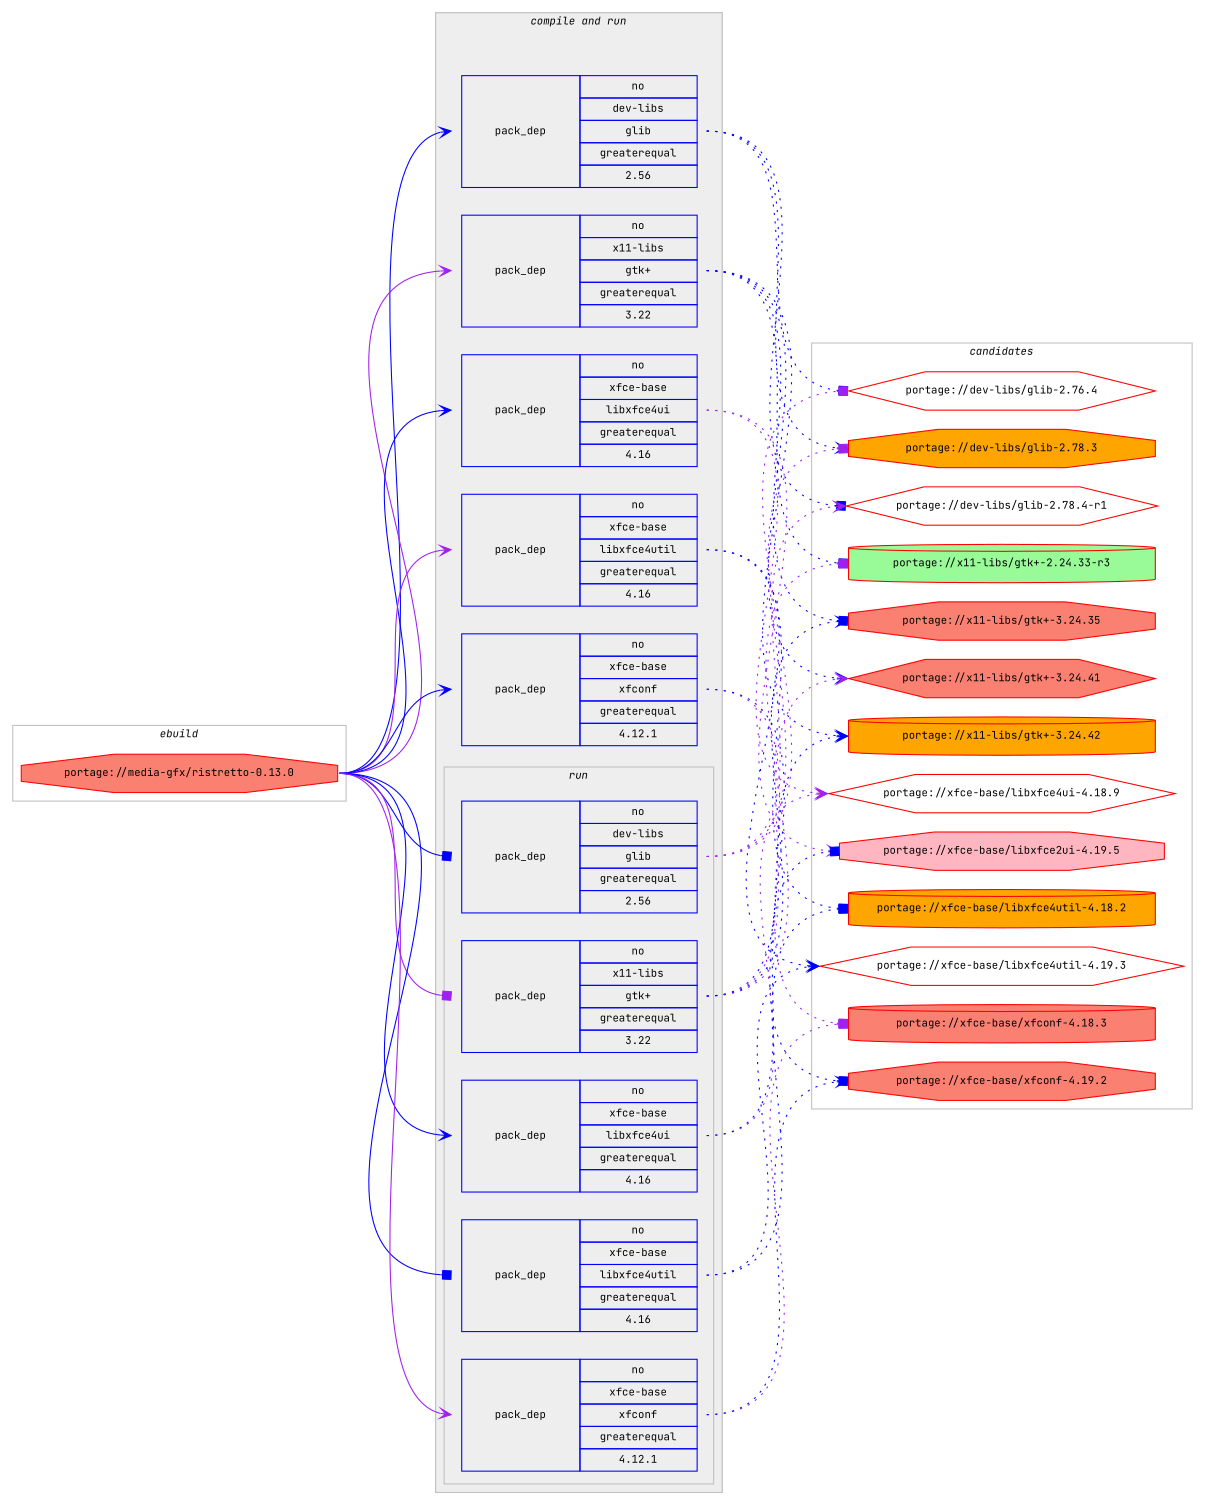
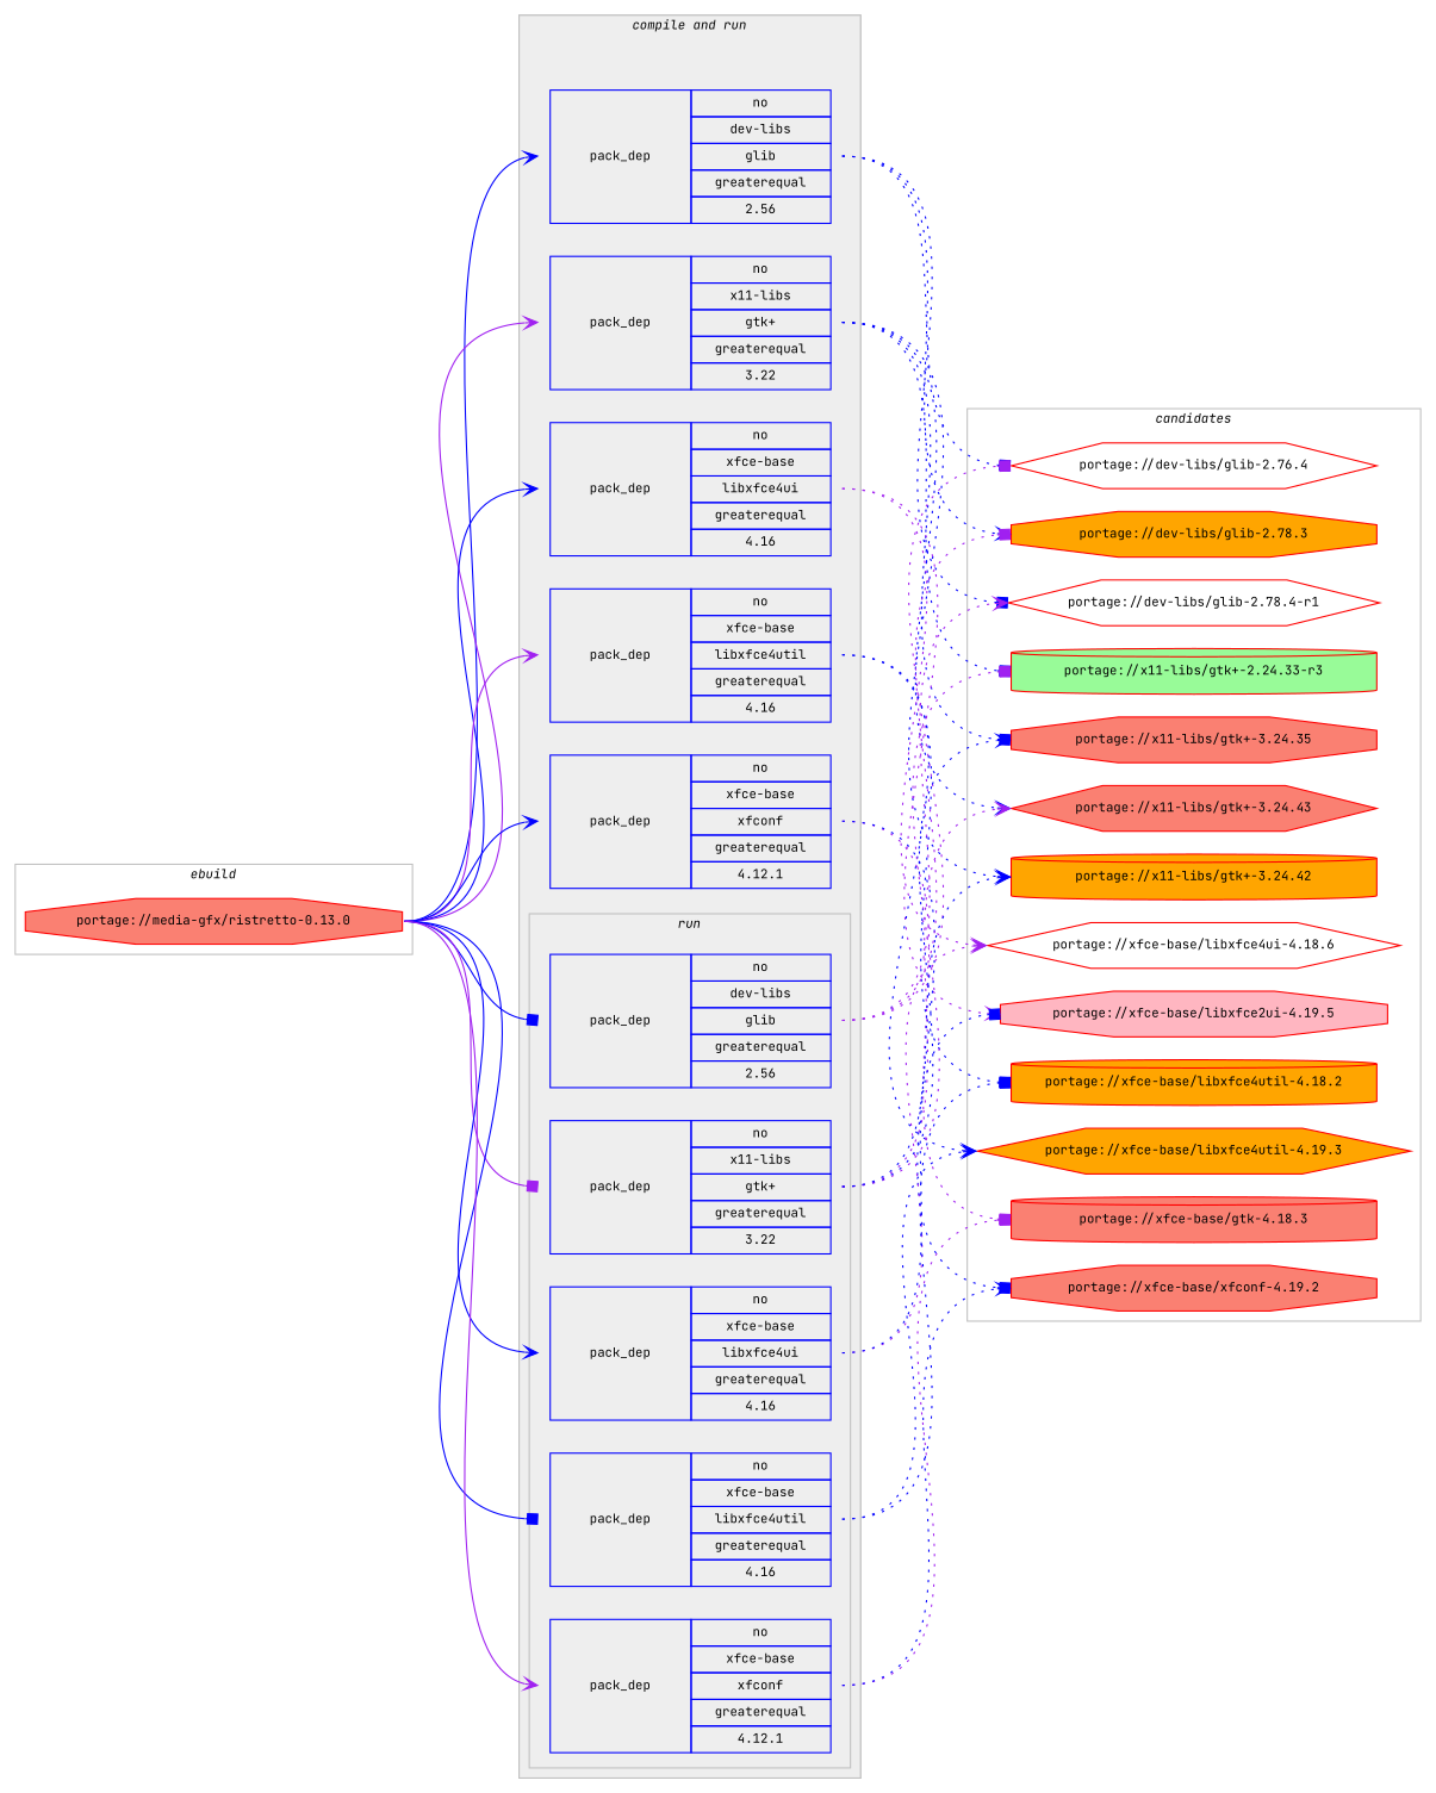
  digraph {
    compound=true
    concentrate=true
    fontname="JetBrains Mono"
    fontsize=10
    newrank=true
    rankdir=LR
    ranksep=1.5
    node [color=red fontname="JetBrains Mono" fontsize=10 shape=none style=filled]
    edge [arrowhead=vee color=blue fontname="JetBrains Mono" headport=w style=dotted tailport=e weight=100]
    n1 [fillcolor=salmon label="portage://media-gfx/ristretto-0.13.0" shape=octagon width=4]
    n2 [color=blue label=<<TABLE BORDER="0" CELLBORDER="1" CELLSPACING="0" CELLPADDING="4" WIDTH="220"><TR><TD ROWSPAN="6" CELLPADDING="30">pack_dep</TD></TR><TR><TD WIDTH="110">no</TD></TR><TR><TD>dev-libs</TD></TR><TR><TD>glib</TD></TR><TR><TD>greaterequal</TD></TR><TR><TD>2.56</TD></TR></TABLE>> style=""]
    n3 [color=blue label=<<TABLE BORDER="0" CELLBORDER="1" CELLSPACING="0" CELLPADDING="4" WIDTH="220"><TR><TD ROWSPAN="6" CELLPADDING="30">pack_dep</TD></TR><TR><TD WIDTH="110">no</TD></TR><TR><TD>x11-libs</TD></TR><TR><TD>gtk+</TD></TR><TR><TD>greaterequal</TD></TR><TR><TD>3.22</TD></TR></TABLE>> style=""]
    n4 [color=blue label=<<TABLE BORDER="0" CELLBORDER="1" CELLSPACING="0" CELLPADDING="4" WIDTH="220"><TR><TD ROWSPAN="6" CELLPADDING="30">pack_dep</TD></TR><TR><TD WIDTH="110">no</TD></TR><TR><TD>xfce-base</TD></TR><TR><TD>libxfce4ui</TD></TR><TR><TD>greaterequal</TD></TR><TR><TD>4.16</TD></TR></TABLE>> style=""]
    n5 [color=blue label=<<TABLE BORDER="0" CELLBORDER="1" CELLSPACING="0" CELLPADDING="4" WIDTH="220"><TR><TD ROWSPAN="6" CELLPADDING="30">pack_dep</TD></TR><TR><TD WIDTH="110">no</TD></TR><TR><TD>xfce-base</TD></TR><TR><TD>libxfce4util</TD></TR><TR><TD>greaterequal</TD></TR><TR><TD>4.16</TD></TR></TABLE>> style=""]
    n6 [color=blue label=<<TABLE BORDER="0" CELLBORDER="1" CELLSPACING="0" CELLPADDING="4" WIDTH="220"><TR><TD ROWSPAN="6" CELLPADDING="30">pack_dep</TD></TR><TR><TD WIDTH="110">no</TD></TR><TR><TD>xfce-base</TD></TR><TR><TD>xfconf</TD></TR><TR><TD>greaterequal</TD></TR><TR><TD>4.12.1</TD></TR></TABLE>> style=""]
    n7 [color=blue label=<<TABLE BORDER="0" CELLBORDER="1" CELLSPACING="0" CELLPADDING="4" WIDTH="220"><TR><TD ROWSPAN="6" CELLPADDING="30">pack_dep</TD></TR><TR><TD WIDTH="110">no</TD></TR><TR><TD>dev-libs</TD></TR><TR><TD>glib</TD></TR><TR><TD>greaterequal</TD></TR><TR><TD>2.56</TD></TR></TABLE>> style=""]
    n8 [color=blue label=<<TABLE BORDER="0" CELLBORDER="1" CELLSPACING="0" CELLPADDING="4" WIDTH="220"><TR><TD ROWSPAN="6" CELLPADDING="30">pack_dep</TD></TR><TR><TD WIDTH="110">no</TD></TR><TR><TD>x11-libs</TD></TR><TR><TD>gtk+</TD></TR><TR><TD>greaterequal</TD></TR><TR><TD>3.22</TD></TR></TABLE>> style=""]
    n9 [color=blue label=<<TABLE BORDER="0" CELLBORDER="1" CELLSPACING="0" CELLPADDING="4" WIDTH="220"><TR><TD ROWSPAN="6" CELLPADDING="30">pack_dep</TD></TR><TR><TD WIDTH="110">no</TD></TR><TR><TD>xfce-base</TD></TR><TR><TD>libxfce4ui</TD></TR><TR><TD>greaterequal</TD></TR><TR><TD>4.16</TD></TR></TABLE>> style=""]
    n10 [color=blue label=<<TABLE BORDER="0" CELLBORDER="1" CELLSPACING="0" CELLPADDING="4" WIDTH="220"><TR><TD ROWSPAN="6" CELLPADDING="30">pack_dep</TD></TR><TR><TD WIDTH="110">no</TD></TR><TR><TD>xfce-base</TD></TR><TR><TD>libxfce4util</TD></TR><TR><TD>greaterequal</TD></TR><TR><TD>4.16</TD></TR></TABLE>> style=""]
    n11 [color=blue label=<<TABLE BORDER="0" CELLBORDER="1" CELLSPACING="0" CELLPADDING="4" WIDTH="220"><TR><TD ROWSPAN="6" CELLPADDING="30">pack_dep</TD></TR><TR><TD WIDTH="110">no</TD></TR><TR><TD>xfce-base</TD></TR><TR><TD>xfconf</TD></TR><TR><TD>greaterequal</TD></TR><TR><TD>4.12.1</TD></TR></TABLE>> style=""]
    n12 [fillcolor=white label="portage://dev-libs/glib-2.76.4" shape=hexagon width=4]
    n13 [fillcolor=orange label="portage://dev-libs/glib-2.78.3" shape=octagon width=4]
    n14 [fillcolor=white label="portage://dev-libs/glib-2.78.4-r1" shape=hexagon width=4]
    n15 [fillcolor=palegreen label="portage://x11-libs/gtk+-2.24.33-r3" shape=cylinder width=4]
    n16 [fillcolor=salmon label="portage://x11-libs/gtk+-3.24.35" shape=octagon width=4]
-   n17 [fillcolor=salmon label="portage://x11-libs/gtk+-3.24.41" shape=hexagon width=4]
+   n17 [fillcolor=salmon label="portage://x11-libs/gtk+-3.24.43" shape=hexagon width=4]
    n18 [fillcolor=orange label="portage://x11-libs/gtk+-3.24.42" shape=cylinder width=4]
-   n19 [fillcolor=white label="portage://xfce-base/libxfce4ui-4.18.9" shape=hexagon width=4]
+   n19 [fillcolor=white label="portage://xfce-base/libxfce4ui-4.18.6" shape=hexagon width=4]
    n20 [fillcolor=lightpink label="portage://xfce-base/libxfce2ui-4.19.5" shape=octagon width=4]
    n21 [fillcolor=orange label="portage://xfce-base/libxfce4util-4.18.2" shape=cylinder width=4]
-   n22 [fillcolor=white label="portage://xfce-base/libxfce4util-4.19.3" shape=hexagon width=4]
-   n23 [fillcolor=salmon label="portage://xfce-base/xfconf-4.18.3" shape=cylinder width=4]
+   n22 [fillcolor=orange label="portage://xfce-base/libxfce4util-4.19.3" shape=hexagon width=4]
+   n23 [fillcolor=salmon label="portage://xfce-base/gtk-4.18.3" shape=cylinder width=4]
    n24 [fillcolor=salmon label="portage://xfce-base/xfconf-4.19.2" shape=octagon width=4]
    subgraph cluster_1 {
      color=gray
      label=<<i>dependencies</i>>
      subgraph cluster_2 {
        color=gray
        fillcolor="#eeeeee"
        label=<<i>compile</i>>
        style=filled
        subgraph sub_3 {
          color=gray
          fillcolor="#eeeeee"
          label=<<i>compile</i>>
          style=filled
          n2
        }
        subgraph sub_4 {
          color=gray
          fillcolor="#eeeeee"
          label=<<i>compile</i>>
          style=filled
          n3
        }
        subgraph sub_5 {
          color=gray
          fillcolor="#eeeeee"
          label=<<i>compile</i>>
          style=filled
          n4
        }
        subgraph sub_6 {
          color=gray
          fillcolor="#eeeeee"
          label=<<i>compile</i>>
          style=filled
          n5
        }
        subgraph sub_7 {
          color=gray
          fillcolor="#eeeeee"
          label=<<i>compile</i>>
          style=filled
          n6
        }
      }
      subgraph cluster_8 {
        color=gray
        fillcolor="#eeeeee"
        label=<<i>compile and run</i>>
        style=filled
      }
      subgraph cluster_9 {
        color=gray
        fillcolor="#eeeeee"
        label=<<i>run</i>>
        style=filled
        subgraph sub_10 {
          color=gray
          fillcolor="#eeeeee"
          label=<<i>run</i>>
          style=filled
          n7
        }
        subgraph sub_11 {
          color=gray
          fillcolor="#eeeeee"
          label=<<i>run</i>>
          style=filled
          n8
        }
        subgraph sub_12 {
          color=gray
          fillcolor="#eeeeee"
          label=<<i>run</i>>
          style=filled
          n9
        }
        subgraph sub_13 {
          color=gray
          fillcolor="#eeeeee"
          label=<<i>run</i>>
          style=filled
          n10
        }
        subgraph sub_14 {
          color=gray
          fillcolor="#eeeeee"
          label=<<i>run</i>>
          style=filled
          n11
        }
      }
    }
    subgraph cluster_15 {
      color=gray
      label=<<i>ebuild</i>>
      rank=same
      n1
    }
    subgraph cluster_16 {
      color=gray
      label=<<i>candidates</i>>
      rank=same
      subgraph sub_17 {
        color=black
        label=<<i>candidates</i>>
        nodesep=1
        rank=same
        n12
        n13
        n14
      }
      subgraph sub_18 {
        color=black
        label=<<i>candidates</i>>
        nodesep=1
        rank=same
        n15
        n16
        n17
        n18
      }
      subgraph sub_19 {
        color=black
        label=<<i>candidates</i>>
        nodesep=1
        rank=same
        n19
        n20
      }
      subgraph sub_20 {
        color=black
        label=<<i>candidates</i>>
        nodesep=1
        rank=same
        n21
        n22
      }
      subgraph sub_21 {
        color=black
        label=<<i>candidates</i>>
        nodesep=1
        rank=same
        n23
        n24
      }
      subgraph sub_22 {
        color=black
        label=<<i>candidates</i>>
        nodesep=1
        rank=same
        n12
        n13
        n14
      }
      subgraph sub_23 {
        color=black
        label=<<i>candidates</i>>
        nodesep=1
        rank=same
        n15
        n16
        n17
        n18
      }
      subgraph sub_24 {
        color=black
        label=<<i>candidates</i>>
        nodesep=1
        rank=same
        n19
        n20
      }
      subgraph sub_25 {
        color=black
        label=<<i>candidates</i>>
        nodesep=1
        rank=same
        n21
        n22
      }
      subgraph sub_26 {
        color=black
        label=<<i>candidates</i>>
        nodesep=1
        rank=same
        n23
        n24
      }
    }
    n1 -> n2 [style=solid weight=20]
    n1 -> n3 [color=purple style=solid weight=20]
    n1 -> n4 [style=solid weight=20]
    n1 -> n5 [color=purple style=solid weight=20]
    n1 -> n6 [style=solid weight=20]
    n1 -> n7 [arrowhead=box style=solid weight=20]
    n1 -> n8 [arrowhead=box color=purple style=solid weight=20]
    n1 -> n9 [style=solid weight=20]
    n1 -> n10 [arrowhead=box style=solid weight=20]
    n1 -> n11 [color=purple style=solid weight=20]
    n2 -> n12 [arrowhead=box]
    n2 -> n13
    n2 -> n14 [arrowhead=box]
    n3 -> n15 [arrowhead=box]
    n3 -> n16 [arrowhead=box]
    n3 -> n17
    n3 -> n18
    n4 -> n19 [color=purple]
    n4 -> n20 [color=purple]
    n5 -> n21 [arrowhead=box]
    n5 -> n22
    n6 -> n23 [arrowhead=box color=purple]
    n6 -> n24 [arrowhead=box]
    n7 -> n12 [arrowhead=box color=purple]
    n7 -> n13 [arrowhead=box color=purple]
    n7 -> n14 [color=purple]
    n8 -> n15 [arrowhead=box color=purple]
    n8 -> n16
    n8 -> n17 [color=purple]
    n8 -> n18
    n9 -> n19 [color=purple]
    n9 -> n20 [arrowhead=box]
    n10 -> n21 [arrowhead=box]
    n10 -> n22
    n11 -> n23 [arrowhead=box color=purple]
    n11 -> n24
  }
